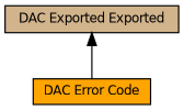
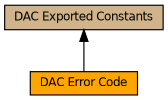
  digraph {
    rankdir=TB
    node [color=black fontname=Helvetica fontsize=10 shape=record style=filled]
    n1 [fillcolor=orange fontcolor=black height=0.2 label="DAC Error Code" width=0.4]
-   n2 [fillcolor=tan height=0.2 label="DAC Exported Exported" width=0.4]
+   n2 [fillcolor=tan height=0.2 label="DAC Exported Constants" width=0.4]
    n2 -> n1 [dir=back fontname=Helvetica fontsize=10 labelfontname=Helvetica labelfontsize=10 shape=plaintext style=solid color=black]
  }
